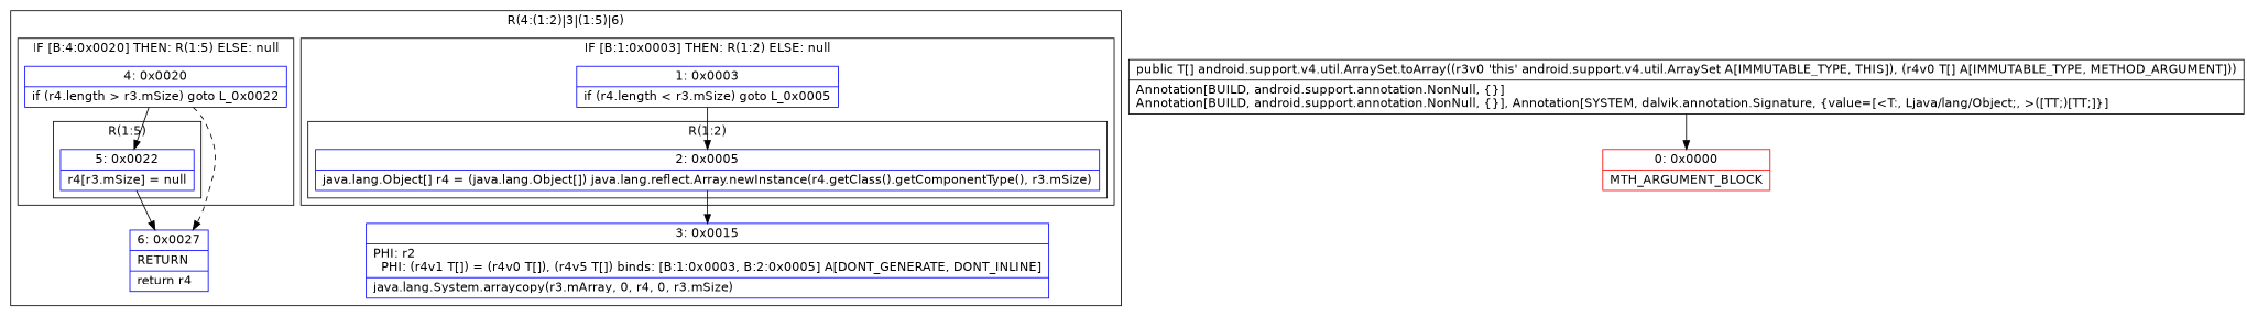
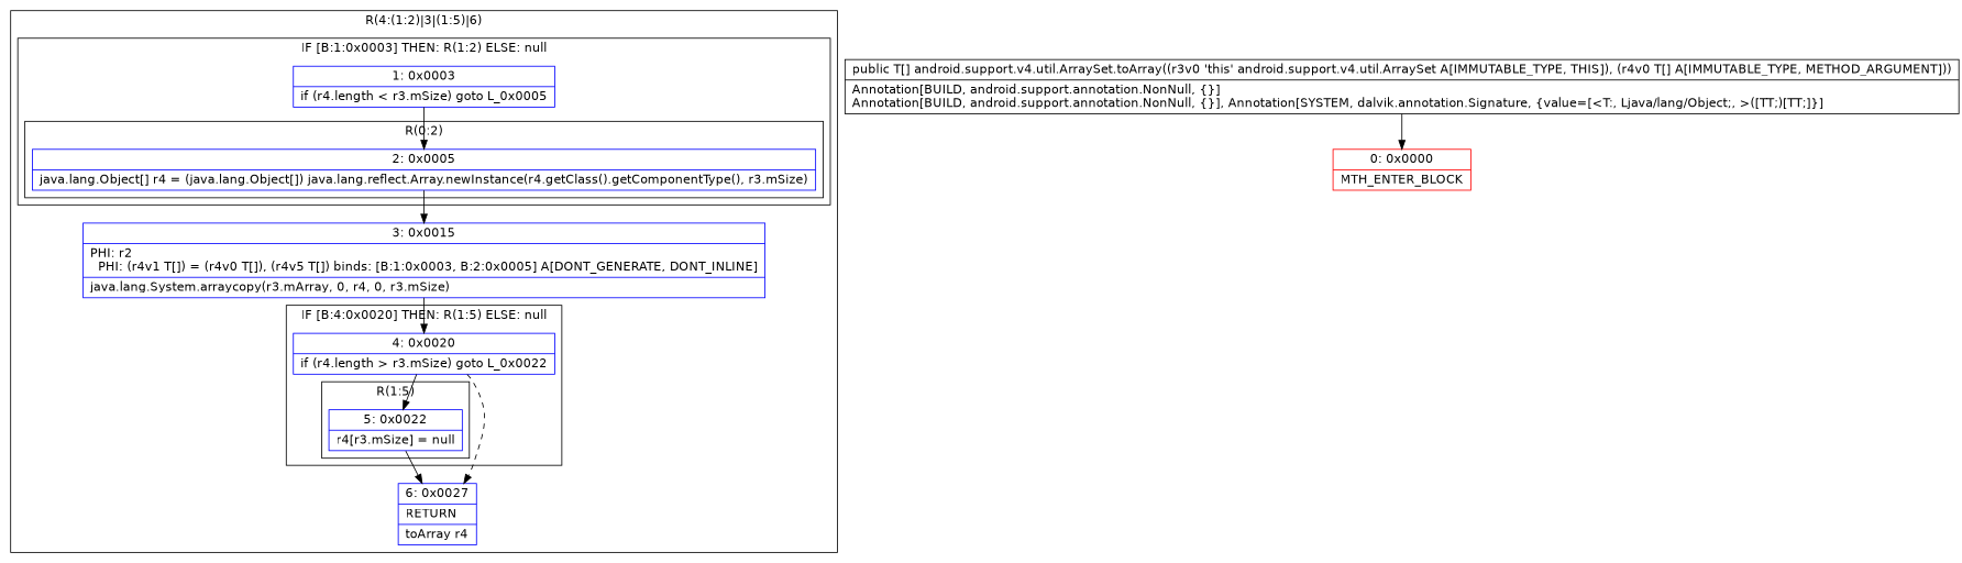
  digraph {
    fontname="DejaVu Sans"
    node [color=blue fontname="DejaVu Sans" shape=record]
    edge [fontname="DejaVu Sans"]
    n1 [label="{2\:\ 0x0005|java.lang.Object[] r4 = (java.lang.Object[]) java.lang.reflect.Array.newInstance(r4.getClass().getComponentType(), r3.mSize)\l}"]
    n2 [label="{1\:\ 0x0003|if (r4.length \< r3.mSize) goto L_0x0005\l}"]
    n3 [label="{5\:\ 0x0022|r4[r3.mSize] = null\l}"]
    n4 [label="{4\:\ 0x0020|if (r4.length \> r3.mSize) goto L_0x0022\l}"]
    n5 [label="{3\:\ 0x0015|PHI: r2 \l  PHI: (r4v1 T[]) = (r4v0 T[]), (r4v5 T[]) binds: [B:1:0x0003, B:2:0x0005] A[DONT_GENERATE, DONT_INLINE]\l|java.lang.System.arraycopy(r3.mArray, 0, r4, 0, r3.mSize)\l}"]
-   n6 [label="{6\:\ 0x0027|RETURN\l|return r4\l}"]
-   n7 [color=red label="{0\:\ 0x0000|MTH_ARGUMENT_BLOCK\l}"]
+   n6 [label="{6\:\ 0x0027|RETURN\l|toArray r4\l}"]
+   n7 [color=red label="{0\:\ 0x0000|MTH_ENTER_BLOCK\l}"]
    n8 [label="{public T[] android.support.v4.util.ArraySet.toArray((r3v0 'this' android.support.v4.util.ArraySet A[IMMUTABLE_TYPE, THIS]), (r4v0 T[] A[IMMUTABLE_TYPE, METHOD_ARGUMENT]))  | Annotation[BUILD, android.support.annotation.NonNull, \{\}]\lAnnotation[BUILD, android.support.annotation.NonNull, \{\}], Annotation[SYSTEM, dalvik.annotation.Signature, \{value=[\<T:, Ljava\/lang\/Object;, \>([TT;)[TT;]\}]\l}" color=""]
    subgraph cluster_1 {
      label="R(4:(1:2)|3|(1:5)|6)"
      n5
      n6
      subgraph cluster_2 {
        label="IF [B:1:0x0003] THEN: R(1:2) ELSE: null"
        n2
        subgraph cluster_3 {
-         label="R(1:2)"
+         label="R(0:2)"
          n1
        }
      }
      subgraph cluster_4 {
        label="IF [B:4:0x0020] THEN: R(1:5) ELSE: null"
        n4
        subgraph cluster_5 {
          label="R(1:5)"
          n3
        }
      }
    }
    n1 -> n5
    n2 -> n1
    n3 -> n6
    n4 -> n3
    n4 -> n6 [style=dashed]
+   n5 -> n4
    n8 -> n7
  }
